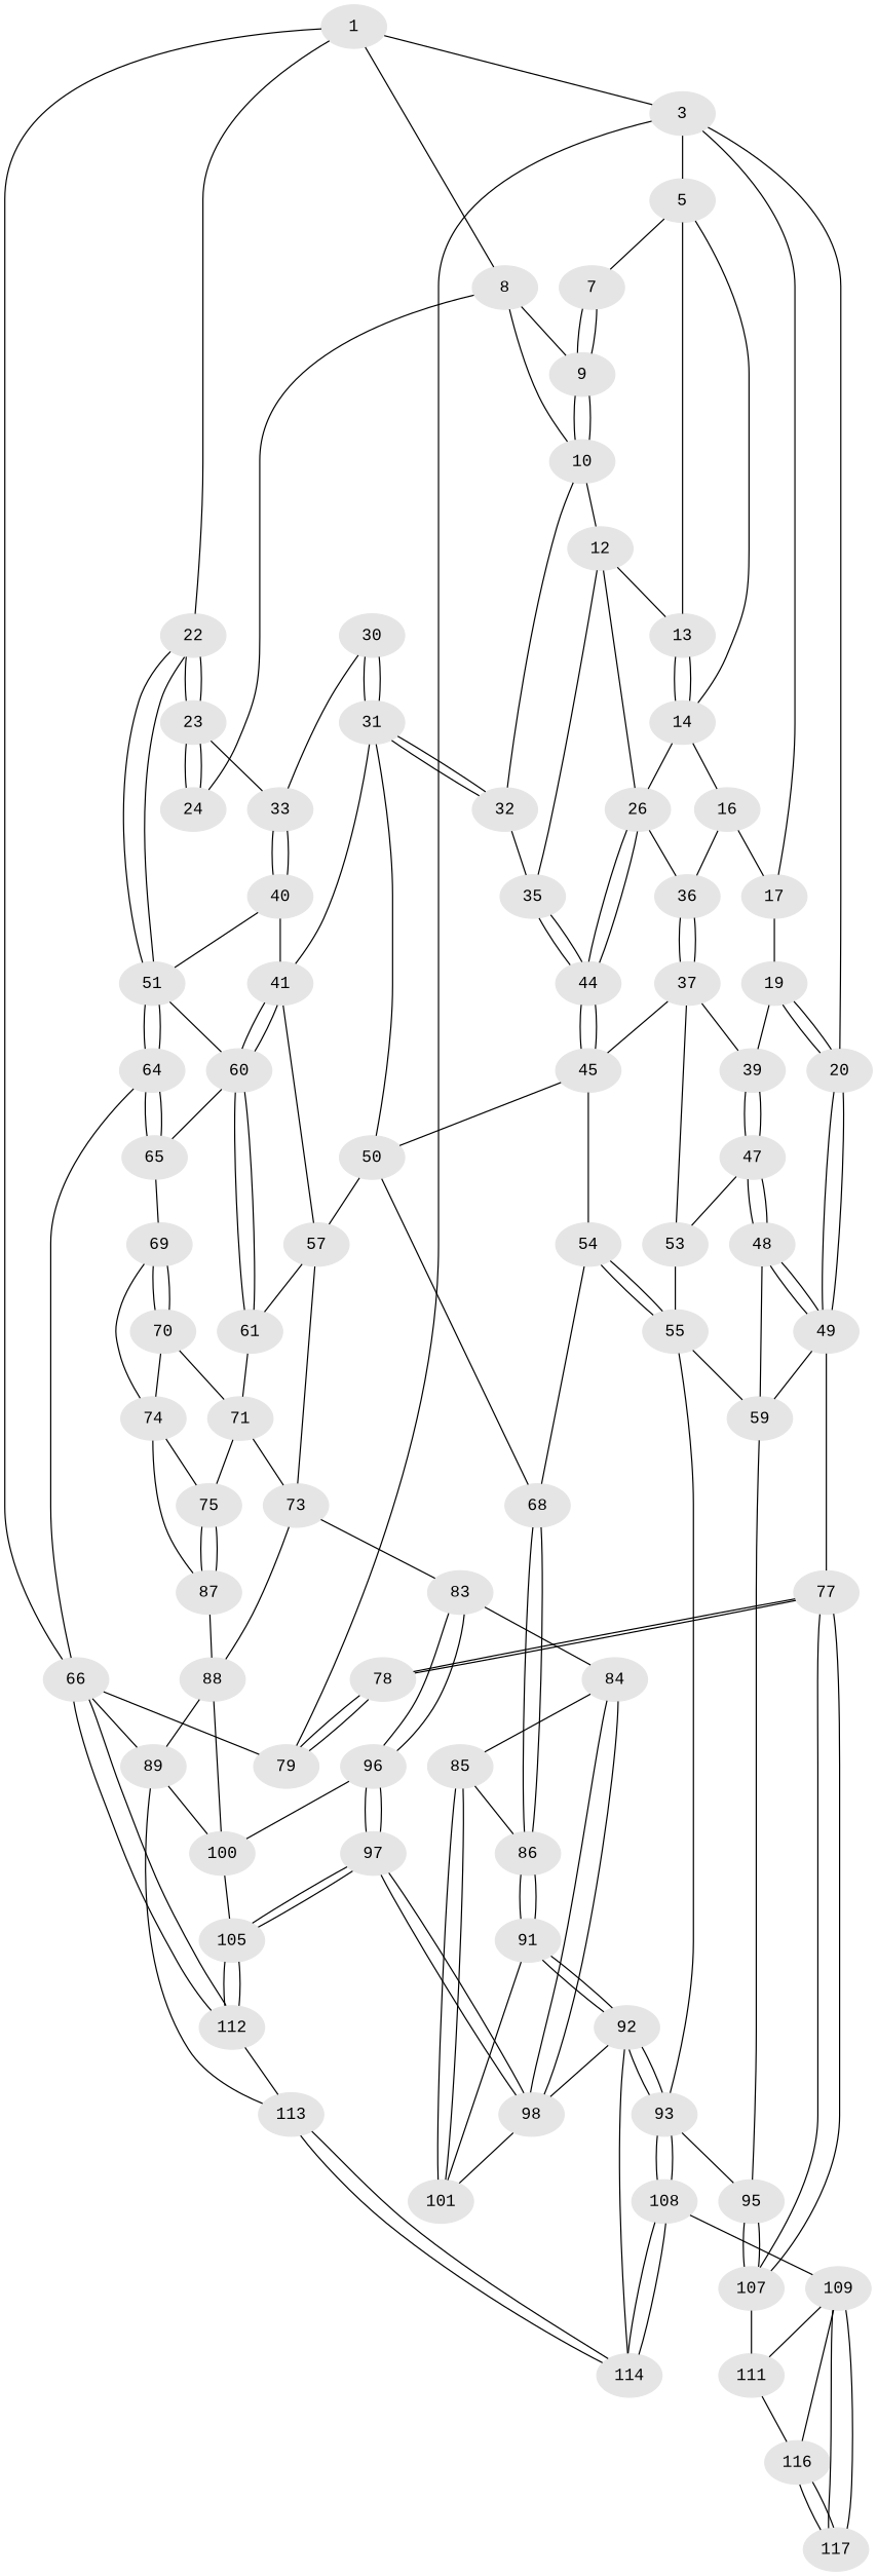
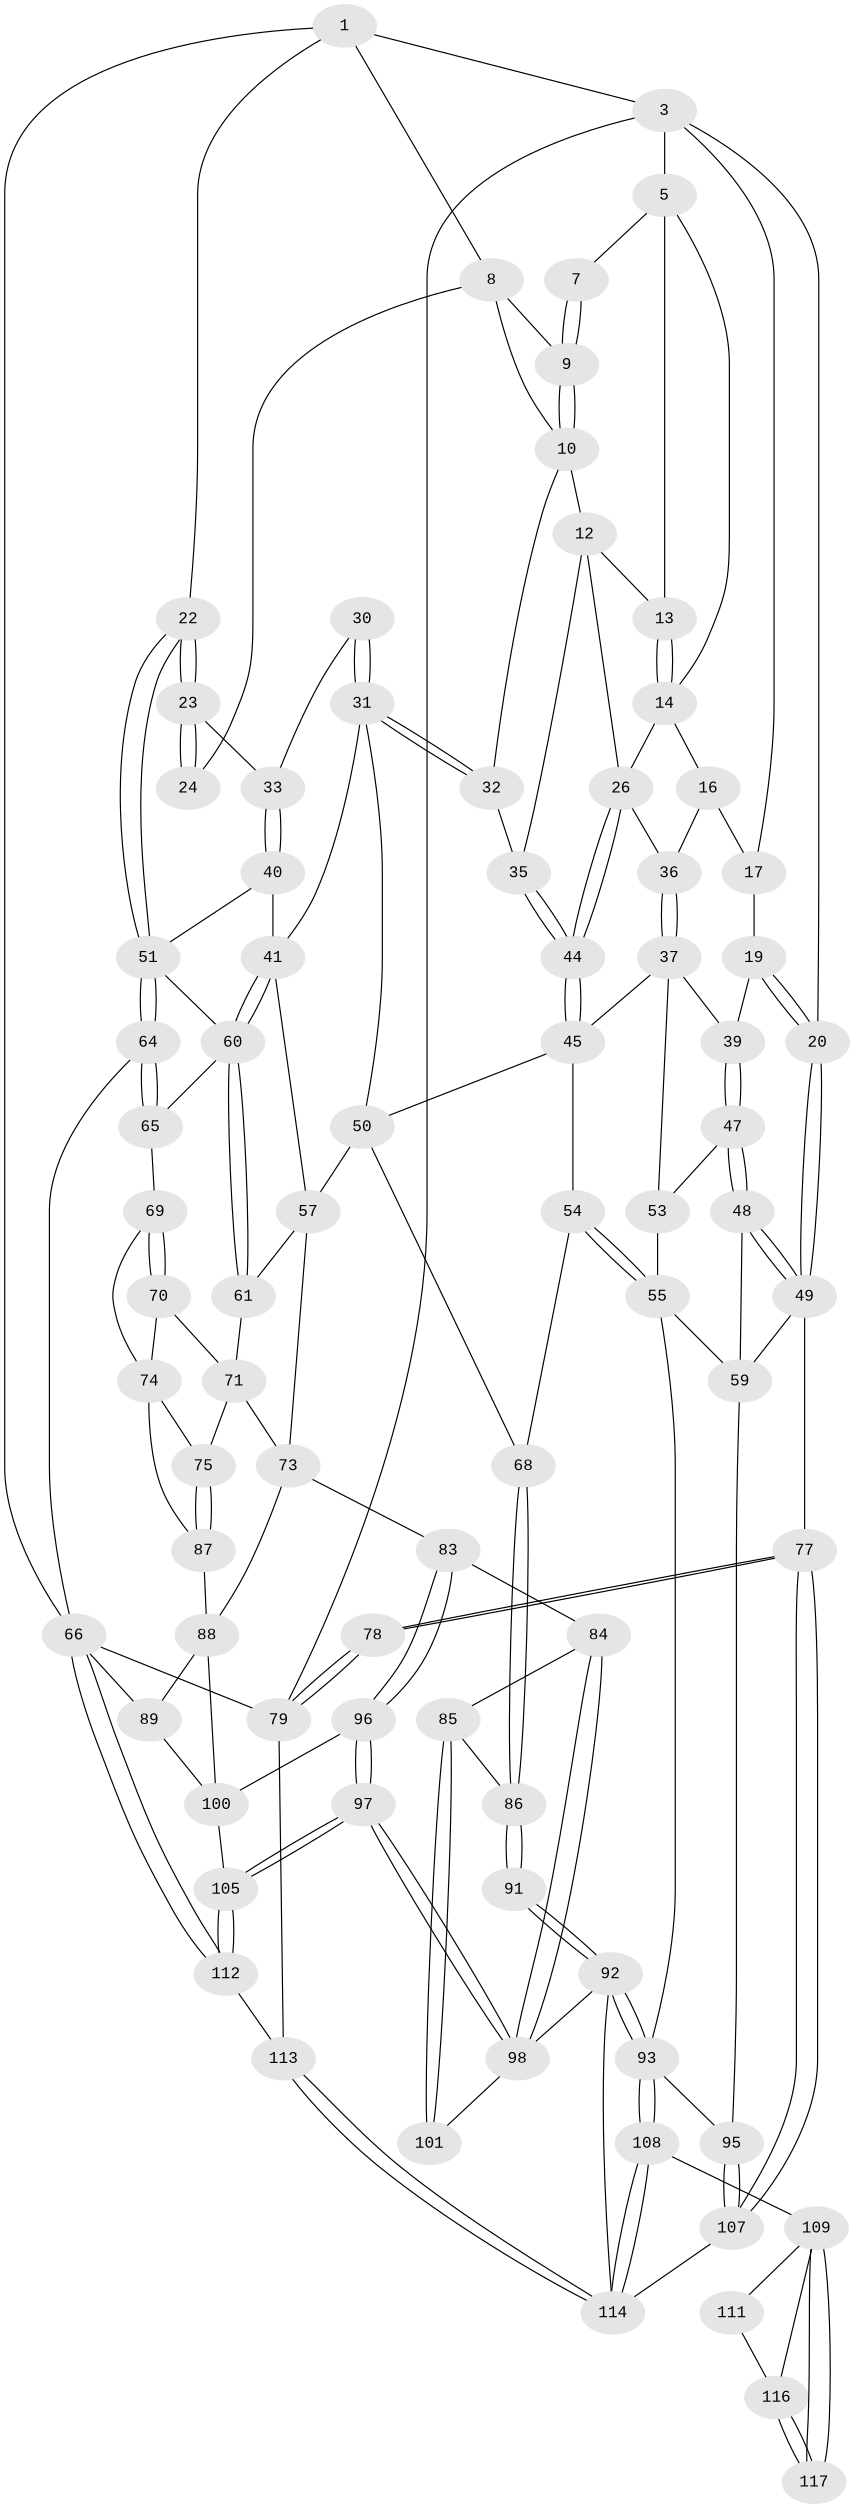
  graph {
    fontname="Liberation Mono"
    node [color=gray90 fontname="Liberation Mono" style=filled]
    edge [fontname="Liberation Mono"]
    1 [super="+2"]
    3 [super="+4"]
    8 [super="+21"]
    22
    66 [super="+67"]
    5 [super="+6"]
    17 [super="+18"]
    20
    79 [super="+118"]
    9
    10 [super="+11"]
    24
    23
    51 [super="+52"]
    89 [super="+103"]
    112
    7
    13
    14 [super="+15"]
    19
    49 [super="+76"]
    113
    26 [super="+27"]
    16 [super="+28"]
    12 [super="+25"]
    32
    35
    36
    44
    37 [super="+38"]
    39
    47
    59 [super="+90"]
    77
    33 [super="+34"]
    60 [super="+63"]
    64
    40
    45 [super="+46"]
    30
    31 [super="+43"]
    41 [super="+42"]
    50 [super="+58"]
    57 [super="+62"]
    68
    53
    54
    55 [super="+56"]
    48
    61
    73 [super="+82"]
    65
    95
    78
    107
    86
    93 [super="+94"]
    108
    71 [super="+72"]
    83
    88 [super="+99"]
    69 [super="+80"]
    75
    70
    74 [super="+81"]
    100 [super="+104"]
    91
    87
    84
    96
    111 [super="+115"]
    116
    114
    85
    98 [super="+102"]
    97
    101
    92 [super="+106"]
    105
    109 [super="+110"]
    117
    1 -- 3
    1 -- 8
    1 -- 22
    1 -- 66
    3 -- 5
    3 -- 17
    3 -- 20
    3 -- 79
    8 -- 9
    8 -- 10
    8 -- 24
    22 -- 23
    22 -- 23
    22 -- 51
    22 -- 51
    66 -- 79
    66 -- 89
    66 -- 112
    66 -- 112
    5 -- 7
    5 -- 13
    5 -- 14
    17 -- 19
    20 -- 49
    20 -- 49
-   89 -- 113
+   79 -- 113
    9 -- 10
    9 -- 10
    10 -- 12
    10 -- 32
    23 -- 24
    23 -- 24
    23 -- 33
    51 -- 60
    51 -- 64
    51 -- 64
    89 -- 100
    112 -- 113
    7 -- 9
    7 -- 9
    13 -- 14
    13 -- 14
    14 -- 26
    14 -- 16
    19 -- 20
    19 -- 20
    19 -- 39
    49 -- 59
    49 -- 77
    113 -- 114
    113 -- 114
    26 -- 36
    26 -- 44
    26 -- 44
    16 -- 17 [weight=2]
    16 -- 36
    12 -- 13
    12 -- 26
    12 -- 35
    32 -- 35
    35 -- 44
    35 -- 44
    36 -- 37
    36 -- 37
    44 -- 45
    44 -- 45
    37 -- 39
    37 -- 45
    37 -- 53
    39 -- 47
    39 -- 47
    47 -- 53
    47 -- 48
    47 -- 48
    59 -- 95
    77 -- 78
    77 -- 78
    77 -- 107
    77 -- 107
    33 -- 40
    33 -- 40
    60 -- 61
    60 -- 61
    60 -- 65
    64 -- 66
    64 -- 65
    64 -- 65
    40 -- 51
    40 -- 41
    45 -- 50
    45 -- 54
    30 -- 33
    30 -- 31
    30 -- 31
    31 -- 32
    31 -- 32
    31 -- 41
    31 -- 50
    41 -- 60
    41 -- 60
    41 -- 57
    50 -- 57
    50 -- 68
    57 -- 61
    57 -- 73
    68 -- 86
    68 -- 86
    53 -- 55
    54 -- 68
    54 -- 55
    54 -- 55
    55 -- 59
    55 -- 93
    48 -- 49
    48 -- 49
    48 -- 59
    61 -- 71
    73 -- 83
    73 -- 88
    65 -- 69
    95 -- 107
    95 -- 107
    78 -- 79
    78 -- 79
-   107 -- 111
+   107 -- 114
    86 -- 91
    86 -- 91
    93 -- 95
    93 -- 108
    93 -- 108
    108 -- 114
    108 -- 114
    108 -- 109
    71 -- 73
    71 -- 75
    83 -- 84
    83 -- 96
    83 -- 96
    88 -- 89
    88 -- 100
    69 -- 70
    69 -- 70
    69 -- 74
    75 -- 87
    75 -- 87
    70 -- 71
    70 -- 74
    74 -- 75
    74 -- 87
    100 -- 105
-   91 -- 101
    91 -- 92
    91 -- 92
    87 -- 88
    84 -- 85
    84 -- 98
    84 -- 98
    96 -- 100
    96 -- 97
    96 -- 97
    111 -- 116
    116 -- 117
    116 -- 117
    85 -- 86
    85 -- 101
    85 -- 101
    98 -- 101
    97 -- 98
    97 -- 98
    97 -- 105
    97 -- 105
    92 -- 93
    92 -- 93
    92 -- 114
    92 -- 98
    105 -- 112
    105 -- 112
    109 -- 111
    109 -- 116
    109 -- 117
    109 -- 117
  }
